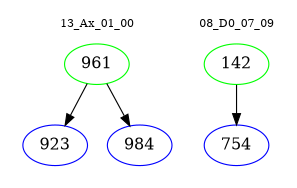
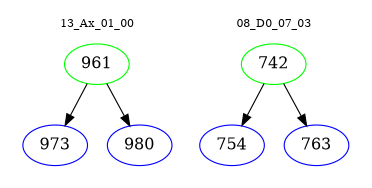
  digraph {
    node [color=blue]
    edge [color=black]
    n1 [color=green label=961]
-   n2 [label=923]
-   n3 [label=984]
-   n4 [color=green label=142]
+   n2 [label=973]
+   n3 [label=980]
+   n4 [color=green label=742]
    n5 [label=754]
+   n6 [label=763]
    subgraph cluster_1 {
      color=white
      fontsize=10
      label="13_Ax_01_00"
      n1
      n2
      n3
    }
    subgraph cluster_2 {
      color=white
      fontsize=10
-     label="08_D0_07_09"
+     label="08_D0_07_03"
      n4
      n5
+     n6
    }
    n1 -> n2
    n1 -> n3
    n4 -> n5
+   n4 -> n6
  }
